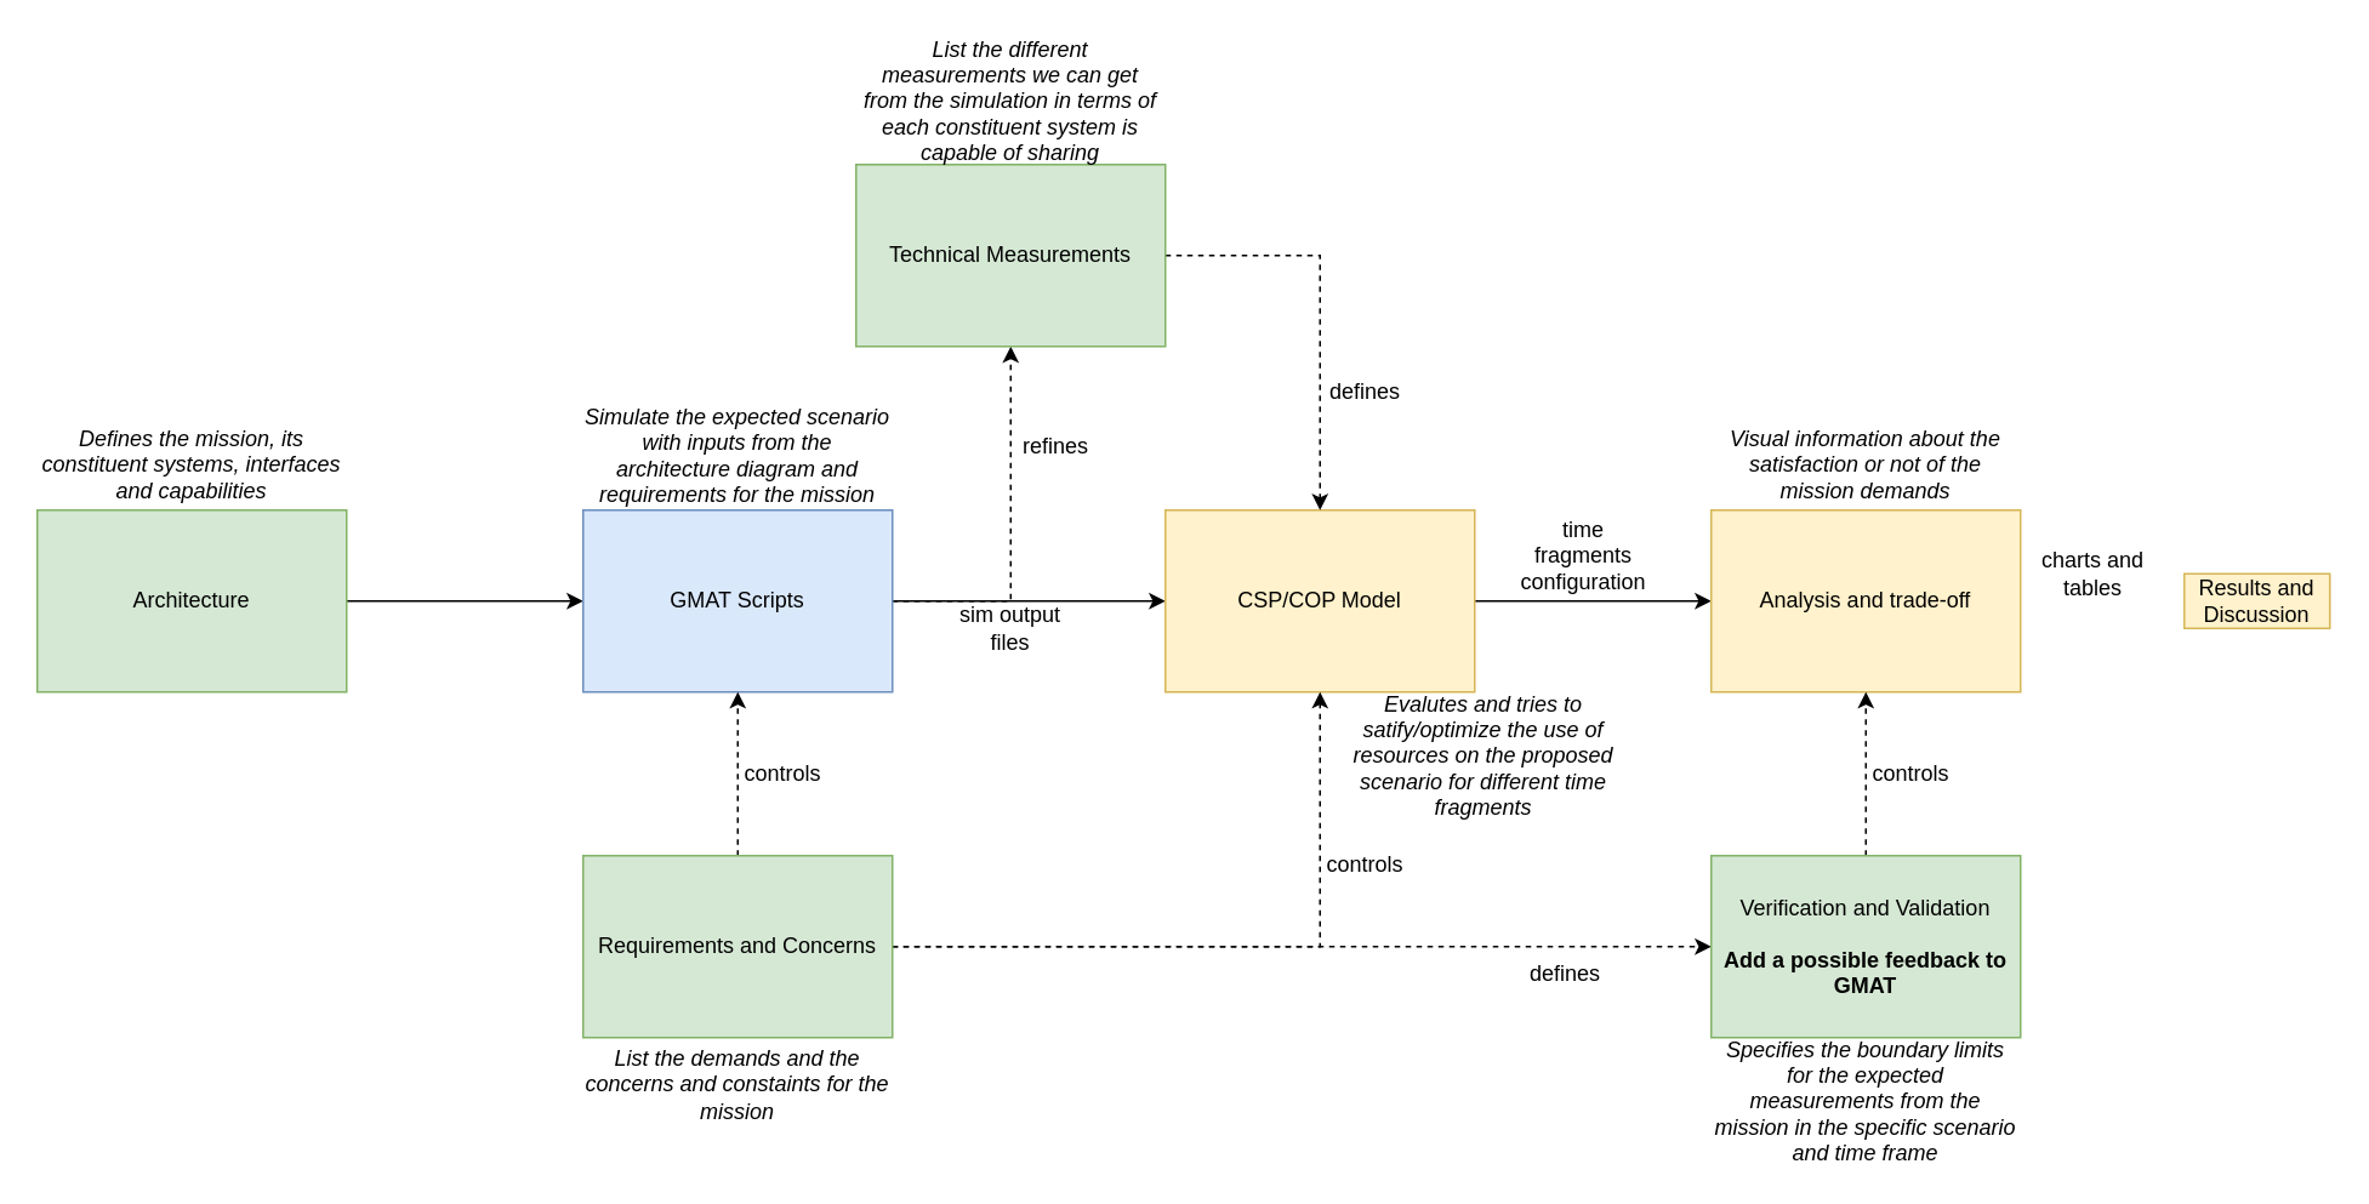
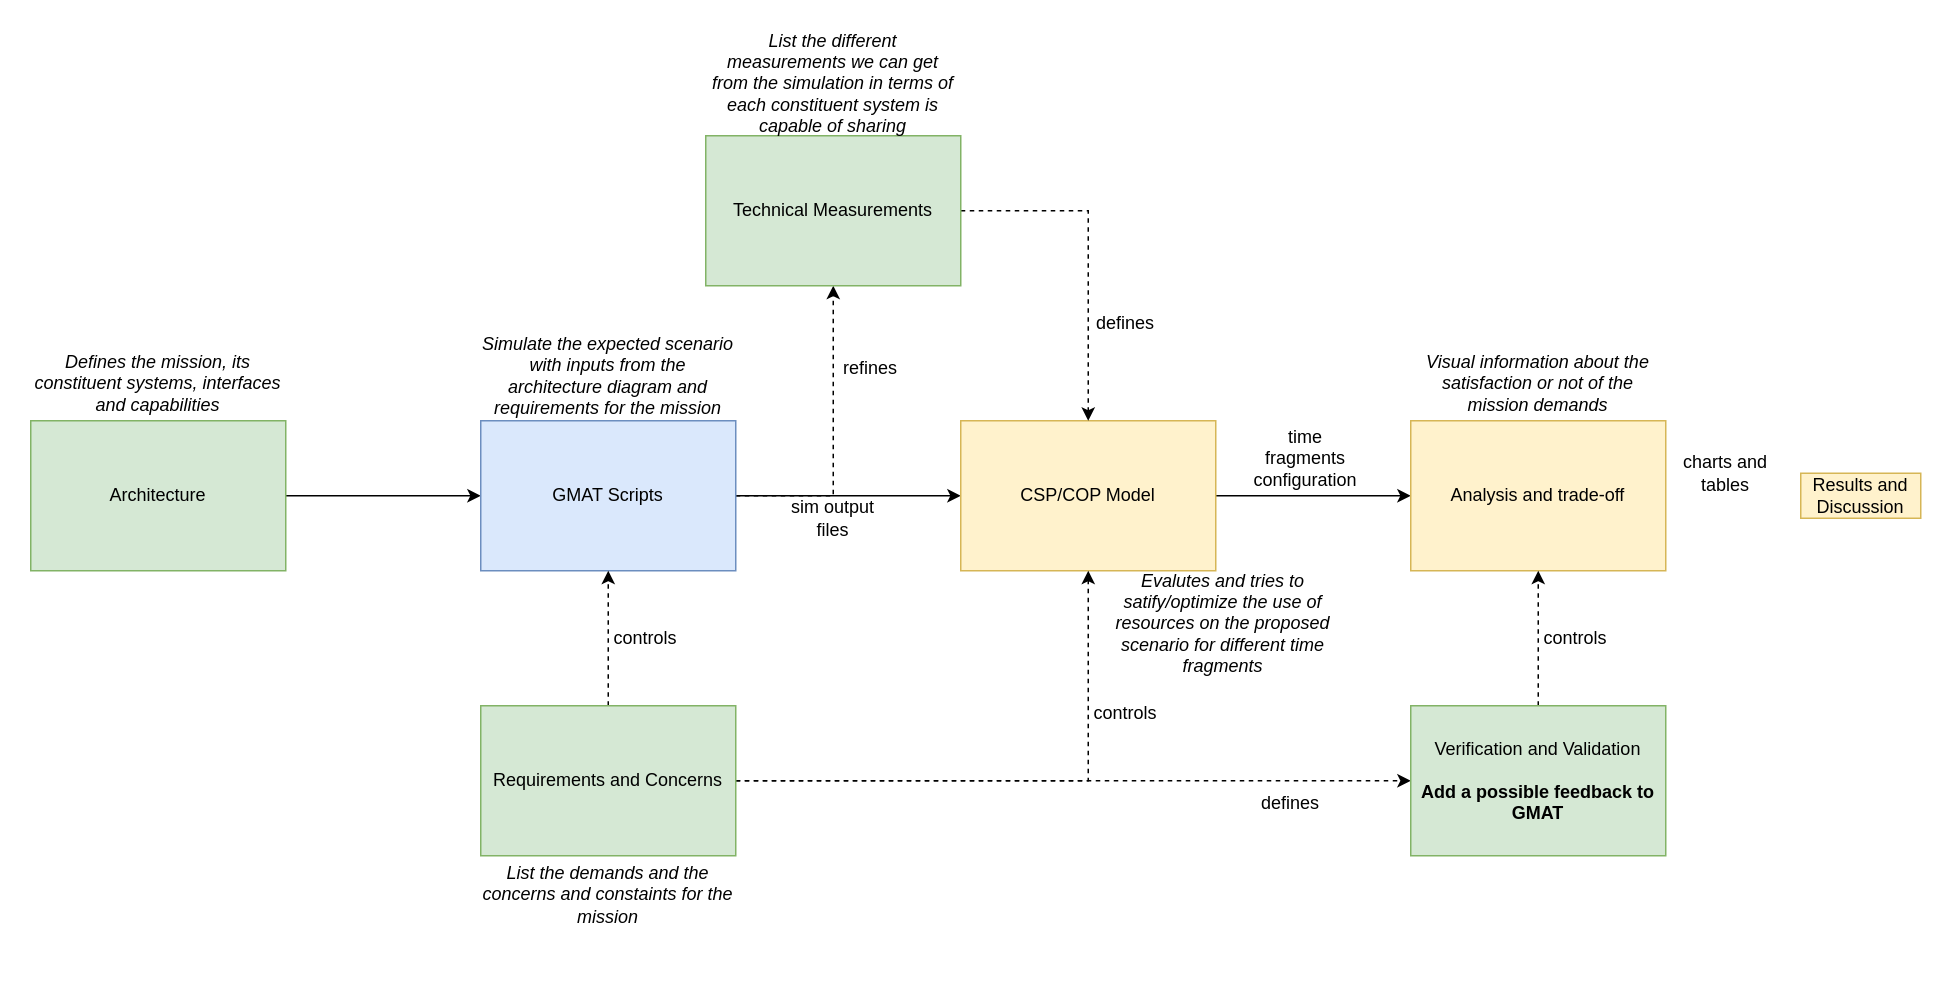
  <mxCell id="0" />
  <mxCell id="1" parent="0" />
  <mxCell id="2" style="edgeStyle=orthogonalEdgeStyle;rounded=0;orthogonalLoop=1;jettySize=auto;html=1;exitX=1;exitY=0.5;exitDx=0;exitDy=0;entryX=0;entryY=0.5;entryDx=0;entryDy=0;" parent="1" source="3" target="6" edge="1"><mxGeometry relative="1" as="geometry" /></mxCell>
  <mxCell id="3" value="Architecture" style="rounded=0;whiteSpace=wrap;html=1;fillColor=#d5e8d4;strokeColor=#82b366;" parent="1" vertex="1"><mxGeometry x="20" y="280" width="170" height="100" as="geometry" /></mxCell>
  <mxCell id="4" style="edgeStyle=orthogonalEdgeStyle;rounded=0;orthogonalLoop=1;jettySize=auto;html=1;exitX=1;exitY=0.5;exitDx=0;exitDy=0;entryX=0;entryY=0.5;entryDx=0;entryDy=0;" parent="1" source="6" target="8" edge="1"><mxGeometry relative="1" as="geometry" /></mxCell>
  <mxCell id="5" style="edgeStyle=orthogonalEdgeStyle;rounded=0;orthogonalLoop=1;jettySize=auto;html=1;exitX=1;exitY=0.5;exitDx=0;exitDy=0;entryX=0.5;entryY=1;entryDx=0;entryDy=0;dashed=1;" parent="1" source="6" target="10" edge="1"><mxGeometry relative="1" as="geometry" /></mxCell>
  <mxCell id="6" value="GMAT Scripts" style="rounded=0;whiteSpace=wrap;html=1;fillColor=#dae8fc;strokeColor=#6c8ebf;" parent="1" vertex="1"><mxGeometry x="320" y="280" width="170" height="100" as="geometry" /></mxCell>
  <mxCell id="7" style="edgeStyle=orthogonalEdgeStyle;rounded=0;orthogonalLoop=1;jettySize=auto;html=1;exitX=1;exitY=0.5;exitDx=0;exitDy=0;entryX=0;entryY=0.5;entryDx=0;entryDy=0;" parent="1" source="8" target="15" edge="1"><mxGeometry relative="1" as="geometry" /></mxCell>
  <mxCell id="8" value="CSP/COP Model" style="rounded=0;whiteSpace=wrap;html=1;fillColor=#fff2cc;strokeColor=#d6b656;" parent="1" vertex="1"><mxGeometry x="640" y="280" width="170" height="100" as="geometry" /></mxCell>
  <mxCell id="9" style="edgeStyle=orthogonalEdgeStyle;rounded=0;orthogonalLoop=1;jettySize=auto;html=1;exitX=1;exitY=0.5;exitDx=0;exitDy=0;entryX=0.5;entryY=0;entryDx=0;entryDy=0;dashed=1;" parent="1" source="10" target="8" edge="1"><mxGeometry relative="1" as="geometry" /></mxCell>
  <mxCell id="10" value="Technical Measurements" style="rounded=0;whiteSpace=wrap;html=1;fillColor=#d5e8d4;strokeColor=#82b366;" parent="1" vertex="1"><mxGeometry x="470" y="90" width="170" height="100" as="geometry" /></mxCell>
  <mxCell id="11" style="edgeStyle=orthogonalEdgeStyle;rounded=0;orthogonalLoop=1;jettySize=auto;html=1;exitX=1;exitY=0.5;exitDx=0;exitDy=0;entryX=0.5;entryY=1;entryDx=0;entryDy=0;dashed=1;" parent="1" source="14" target="8" edge="1"><mxGeometry relative="1" as="geometry" /></mxCell>
  <mxCell id="12" style="edgeStyle=orthogonalEdgeStyle;rounded=0;orthogonalLoop=1;jettySize=auto;html=1;exitX=0.5;exitY=0;exitDx=0;exitDy=0;entryX=0.5;entryY=1;entryDx=0;entryDy=0;dashed=1;" parent="1" source="14" target="6" edge="1"><mxGeometry relative="1" as="geometry" /></mxCell>
  <mxCell id="13" style="edgeStyle=orthogonalEdgeStyle;rounded=0;orthogonalLoop=1;jettySize=auto;html=1;entryX=0;entryY=0.5;entryDx=0;entryDy=0;dashed=1;" parent="1" source="14" target="17" edge="1"><mxGeometry relative="1" as="geometry" /></mxCell>
  <mxCell id="14" value="Requirements and Concerns" style="rounded=0;whiteSpace=wrap;html=1;fillColor=#d5e8d4;strokeColor=#82b366;" parent="1" vertex="1"><mxGeometry x="320" y="470" width="170" height="100" as="geometry" /></mxCell>
  <mxCell id="15" value="Analysis and trade-off" style="rounded=0;whiteSpace=wrap;html=1;fillColor=#fff2cc;strokeColor=#d6b656;" parent="1" vertex="1"><mxGeometry x="940" y="280" width="170" height="100" as="geometry" /></mxCell>
  <mxCell id="16" style="edgeStyle=orthogonalEdgeStyle;rounded=0;orthogonalLoop=1;jettySize=auto;html=1;entryX=0.5;entryY=1;entryDx=0;entryDy=0;dashed=1;" parent="1" source="17" target="15" edge="1"><mxGeometry relative="1" as="geometry" /></mxCell>
  <mxCell id="17" value="Verification and Validation&lt;br&gt;&lt;br&gt;&lt;b&gt;Add a possible feedback to GMAT&lt;/b&gt;" style="rounded=0;whiteSpace=wrap;html=1;fillColor=#d5e8d4;strokeColor=#82b366;" parent="1" vertex="1"><mxGeometry x="940" y="470" width="170" height="100" as="geometry" /></mxCell>
  <mxCell id="18" value="Defines the mission, its constituent systems, interfaces and capabilities" style="text;html=1;strokeColor=none;fillColor=none;align=center;verticalAlign=middle;whiteSpace=wrap;rounded=0;fontStyle=2" parent="1" vertex="1"><mxGeometry x="20" y="220" width="170" height="70" as="geometry" /></mxCell>
  <mxCell id="19" value="Simulate the expected scenario with inputs from the architecture diagram and requirements for the mission" style="text;html=1;strokeColor=none;fillColor=none;align=center;verticalAlign=middle;whiteSpace=wrap;rounded=0;fontStyle=2" parent="1" vertex="1"><mxGeometry x="320" y="215" width="170" height="70" as="geometry" /></mxCell>
  <mxCell id="20" value="List the demands and the concerns and constaints for the mission" style="text;html=1;strokeColor=none;fillColor=none;align=center;verticalAlign=middle;whiteSpace=wrap;rounded=0;fontStyle=2" parent="1" vertex="1"><mxGeometry x="320" y="561" width="170" height="70" as="geometry" /></mxCell>
  <mxCell id="21" value="List the different measurements we can get from the simulation in terms of each constituent system is capable of sharing" style="text;html=1;strokeColor=none;fillColor=none;align=center;verticalAlign=middle;whiteSpace=wrap;rounded=0;fontStyle=2" parent="1" vertex="1"><mxGeometry x="470" y="20" width="170" height="70" as="geometry" /></mxCell>
  <mxCell id="22" value="Evalutes and tries to satify/optimize the use of resources on the proposed scenario for different time fragments" style="text;html=1;strokeColor=none;fillColor=none;align=center;verticalAlign=middle;whiteSpace=wrap;rounded=0;fontStyle=2" parent="1" vertex="1"><mxGeometry x="730" y="380" width="170" height="70" as="geometry" /></mxCell>
  <mxCell id="23" value="Visual information about the satisfaction or not of the mission demands" style="text;html=1;strokeColor=none;fillColor=none;align=center;verticalAlign=middle;whiteSpace=wrap;rounded=0;fontStyle=2" parent="1" vertex="1"><mxGeometry x="940" y="220" width="170" height="70" as="geometry" /></mxCell>
- <mxCell id="24" value="Specifies the boundary limits for the expected measurements from the mission in the specific scenario and time frame" style="text;html=1;strokeColor=none;fillColor=none;align=center;verticalAlign=middle;whiteSpace=wrap;rounded=0;fontStyle=2" parent="1" vertex="1"><mxGeometry x="940" y="570" width="170" height="70" as="geometry" /></mxCell>
  <mxCell id="25" value="sim output files" style="text;html=1;strokeColor=none;fillColor=none;align=center;verticalAlign=middle;whiteSpace=wrap;rounded=0;" parent="1" vertex="1"><mxGeometry x="515" y="330" width="80" height="30" as="geometry" /></mxCell>
  <mxCell id="26" value="refines" style="text;html=1;strokeColor=none;fillColor=none;align=center;verticalAlign=middle;whiteSpace=wrap;rounded=0;" parent="1" vertex="1"><mxGeometry x="540" y="230" width="80" height="30" as="geometry" /></mxCell>
  <mxCell id="27" value="defines" style="text;html=1;strokeColor=none;fillColor=none;align=center;verticalAlign=middle;whiteSpace=wrap;rounded=0;" parent="1" vertex="1"><mxGeometry x="710" y="200" width="80" height="30" as="geometry" /></mxCell>
  <mxCell id="28" value="controls" style="text;html=1;strokeColor=none;fillColor=none;align=center;verticalAlign=middle;whiteSpace=wrap;rounded=0;" parent="1" vertex="1"><mxGeometry x="1010" y="410" width="80" height="30" as="geometry" /></mxCell>
  <mxCell id="29" value="controls" style="text;html=1;strokeColor=none;fillColor=none;align=center;verticalAlign=middle;whiteSpace=wrap;rounded=0;" parent="1" vertex="1"><mxGeometry x="390" y="410" width="80" height="30" as="geometry" /></mxCell>
  <mxCell id="30" value="time fragments configuration" style="text;html=1;strokeColor=none;fillColor=none;align=center;verticalAlign=middle;whiteSpace=wrap;rounded=0;" parent="1" vertex="1"><mxGeometry x="830" y="290" width="80" height="30" as="geometry" /></mxCell>
  <mxCell id="31" value="controls" style="text;html=1;strokeColor=none;fillColor=none;align=center;verticalAlign=middle;whiteSpace=wrap;rounded=0;" parent="1" vertex="1"><mxGeometry x="710" y="460" width="80" height="30" as="geometry" /></mxCell>
  <mxCell id="32" value="defines" style="text;html=1;strokeColor=none;fillColor=none;align=center;verticalAlign=middle;whiteSpace=wrap;rounded=0;" parent="1" vertex="1"><mxGeometry x="820" y="520" width="80" height="30" as="geometry" /></mxCell>
  <mxCell id="33" value="Results and Discussion" style="rounded=0;whiteSpace=wrap;html=1;fillColor=#fff2cc;strokeColor=#d6b656;" parent="1" vertex="1"><mxGeometry x="1200" y="315" width="80" height="30" as="geometry" /></mxCell>
  <mxCell id="34" value="charts and tables" style="text;html=1;strokeColor=none;fillColor=none;align=center;verticalAlign=middle;whiteSpace=wrap;rounded=0;" parent="1" vertex="1"><mxGeometry x="1110" y="300" width="80" height="30" as="geometry" /></mxCell>
